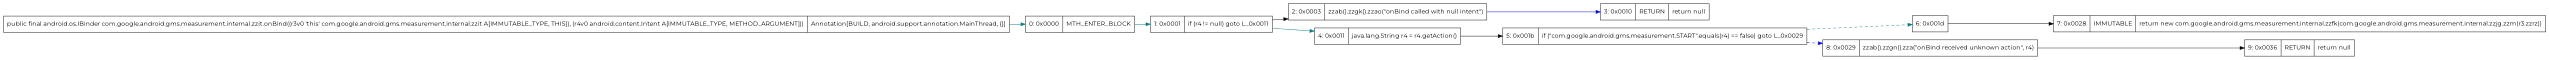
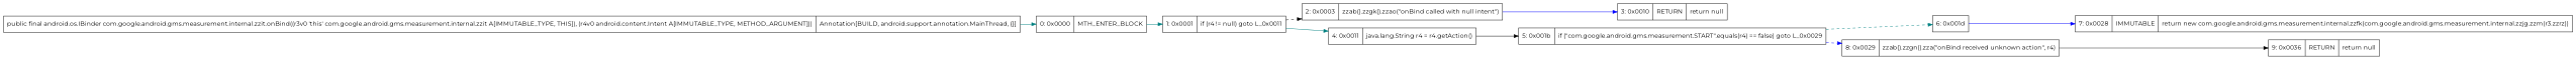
  digraph {
    fontname=Montserrat
    rankdir=LR
    node [fontname=Montserrat shape=record]
    edge [color=teal fontname=Montserrat]
    n1 [label="{0\:\ 0x0000|MTH_ENTER_BLOCK\l}"]
    n2 [label="{1\:\ 0x0001|if (r4 != null) goto L_0x0011\l}"]
    n3 [label="{2\:\ 0x0003|zzab().zzgk().zzao(\"onBind called with null intent\")\l}"]
    n4 [label="{4\:\ 0x0011|java.lang.String r4 = r4.getAction()\l}"]
    n5 [label="{3\:\ 0x0010|RETURN\l|return null\l}"]
    n6 [label="{5\:\ 0x001b|if (\"com.google.android.gms.measurement.START\".equals(r4) == false) goto L_0x0029\l}"]
    n7 [label="{6\:\ 0x001d}"]
    n8 [label="{8\:\ 0x0029|zzab().zzgn().zza(\"onBind received unknown action\", r4)\l}"]
    n9 [label="{7\:\ 0x0028|IMMUTABLE\l|return new com.google.android.gms.measurement.internal.zzfk(com.google.android.gms.measurement.internal.zzjg.zzm(r3.zzrz))\l}"]
    n10 [label="{9\:\ 0x0036|RETURN\l|return null\l}"]
    n11 [label="{public final android.os.IBinder com.google.android.gms.measurement.internal.zzit.onBind((r3v0 'this' com.google.android.gms.measurement.internal.zzit A[IMMUTABLE_TYPE, THIS]), (r4v0 android.content.Intent A[IMMUTABLE_TYPE, METHOD_ARGUMENT]))  | Annotation[BUILD, android.support.annotation.MainThread, \{\}]\l}"]
    n1 -> n2
-   n2 -> n3 [color=black style=solid]
+   n2 -> n3 [color=black style=dashed]
    n2 -> n4
    n3 -> n5 [color=blue]
    n4 -> n6 [color=black]
    n6 -> n7 [style=dashed]
    n6 -> n8 [color=blue style=dashed]
-   n7 -> n9 [color=black]
+   n7 -> n9 [color=blue]
    n8 -> n10 [color=black]
    n11 -> n1
  }
